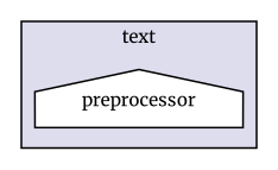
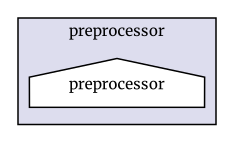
  digraph {
    compound=true
    fontname=Merriweather
    n1 [fillcolor=white fontname=Merriweather fontsize=10 label=preprocessor pencolor=black shape=house style=filled]
    subgraph cluster_1 {
      bgcolor="#ddddee"
      fontsize=10
-     label=text
+     label=preprocessor
      pencolor=black
      n1
    }
  }
